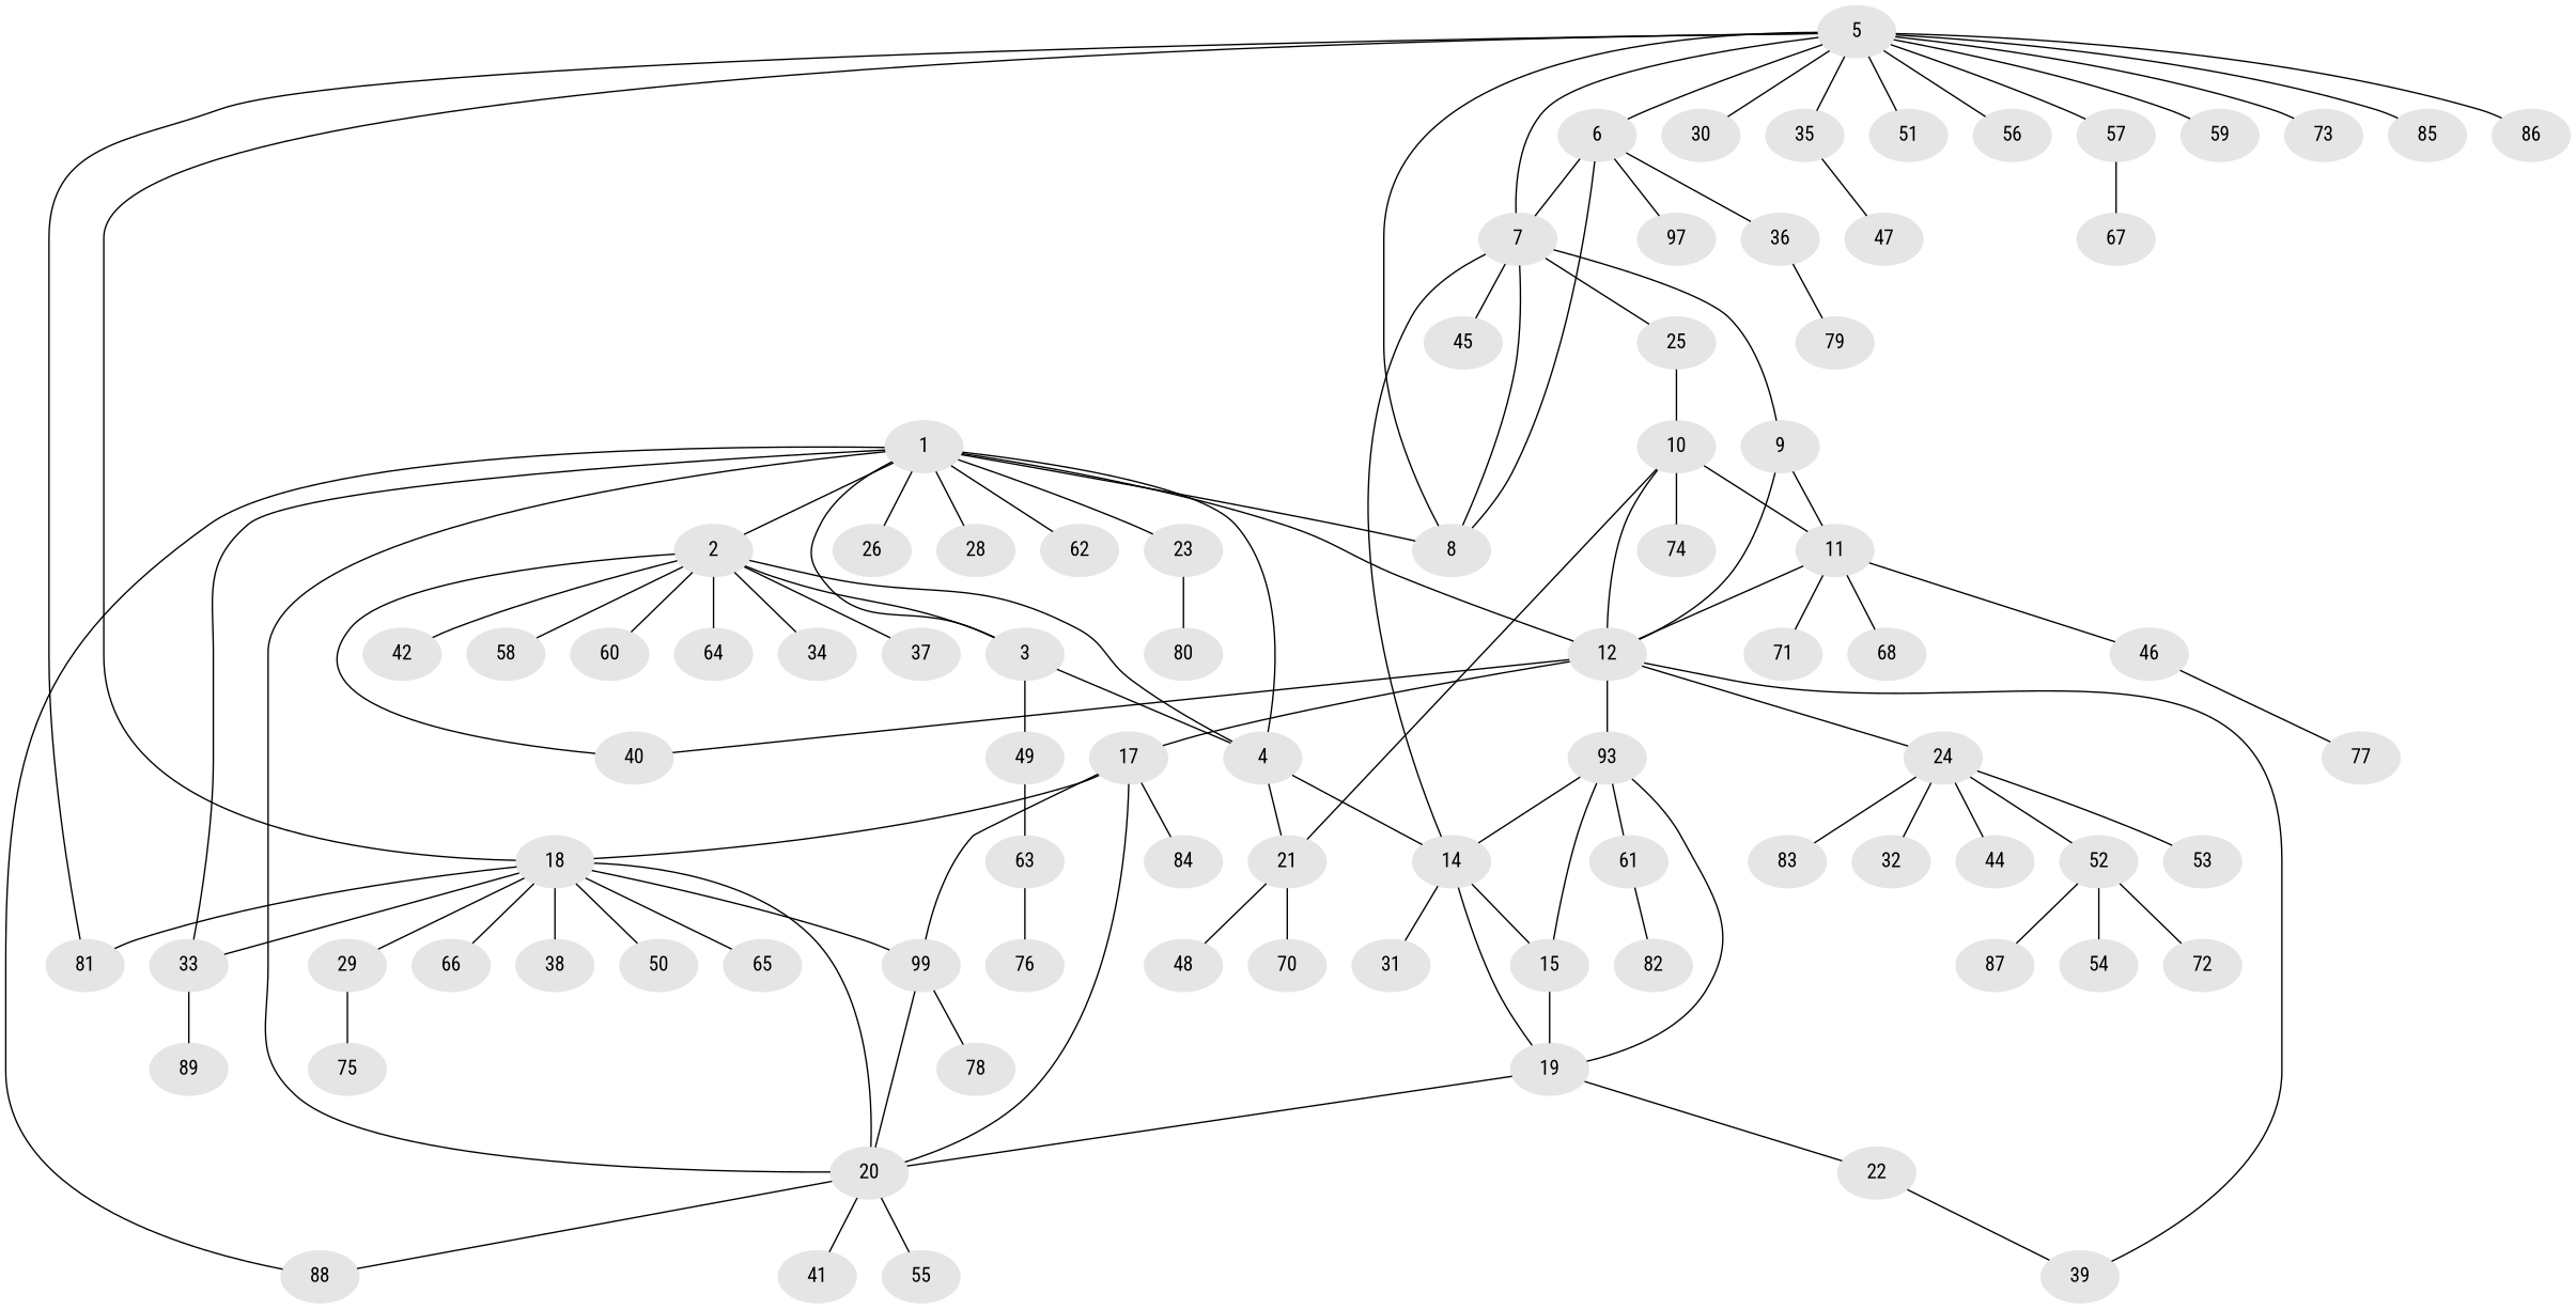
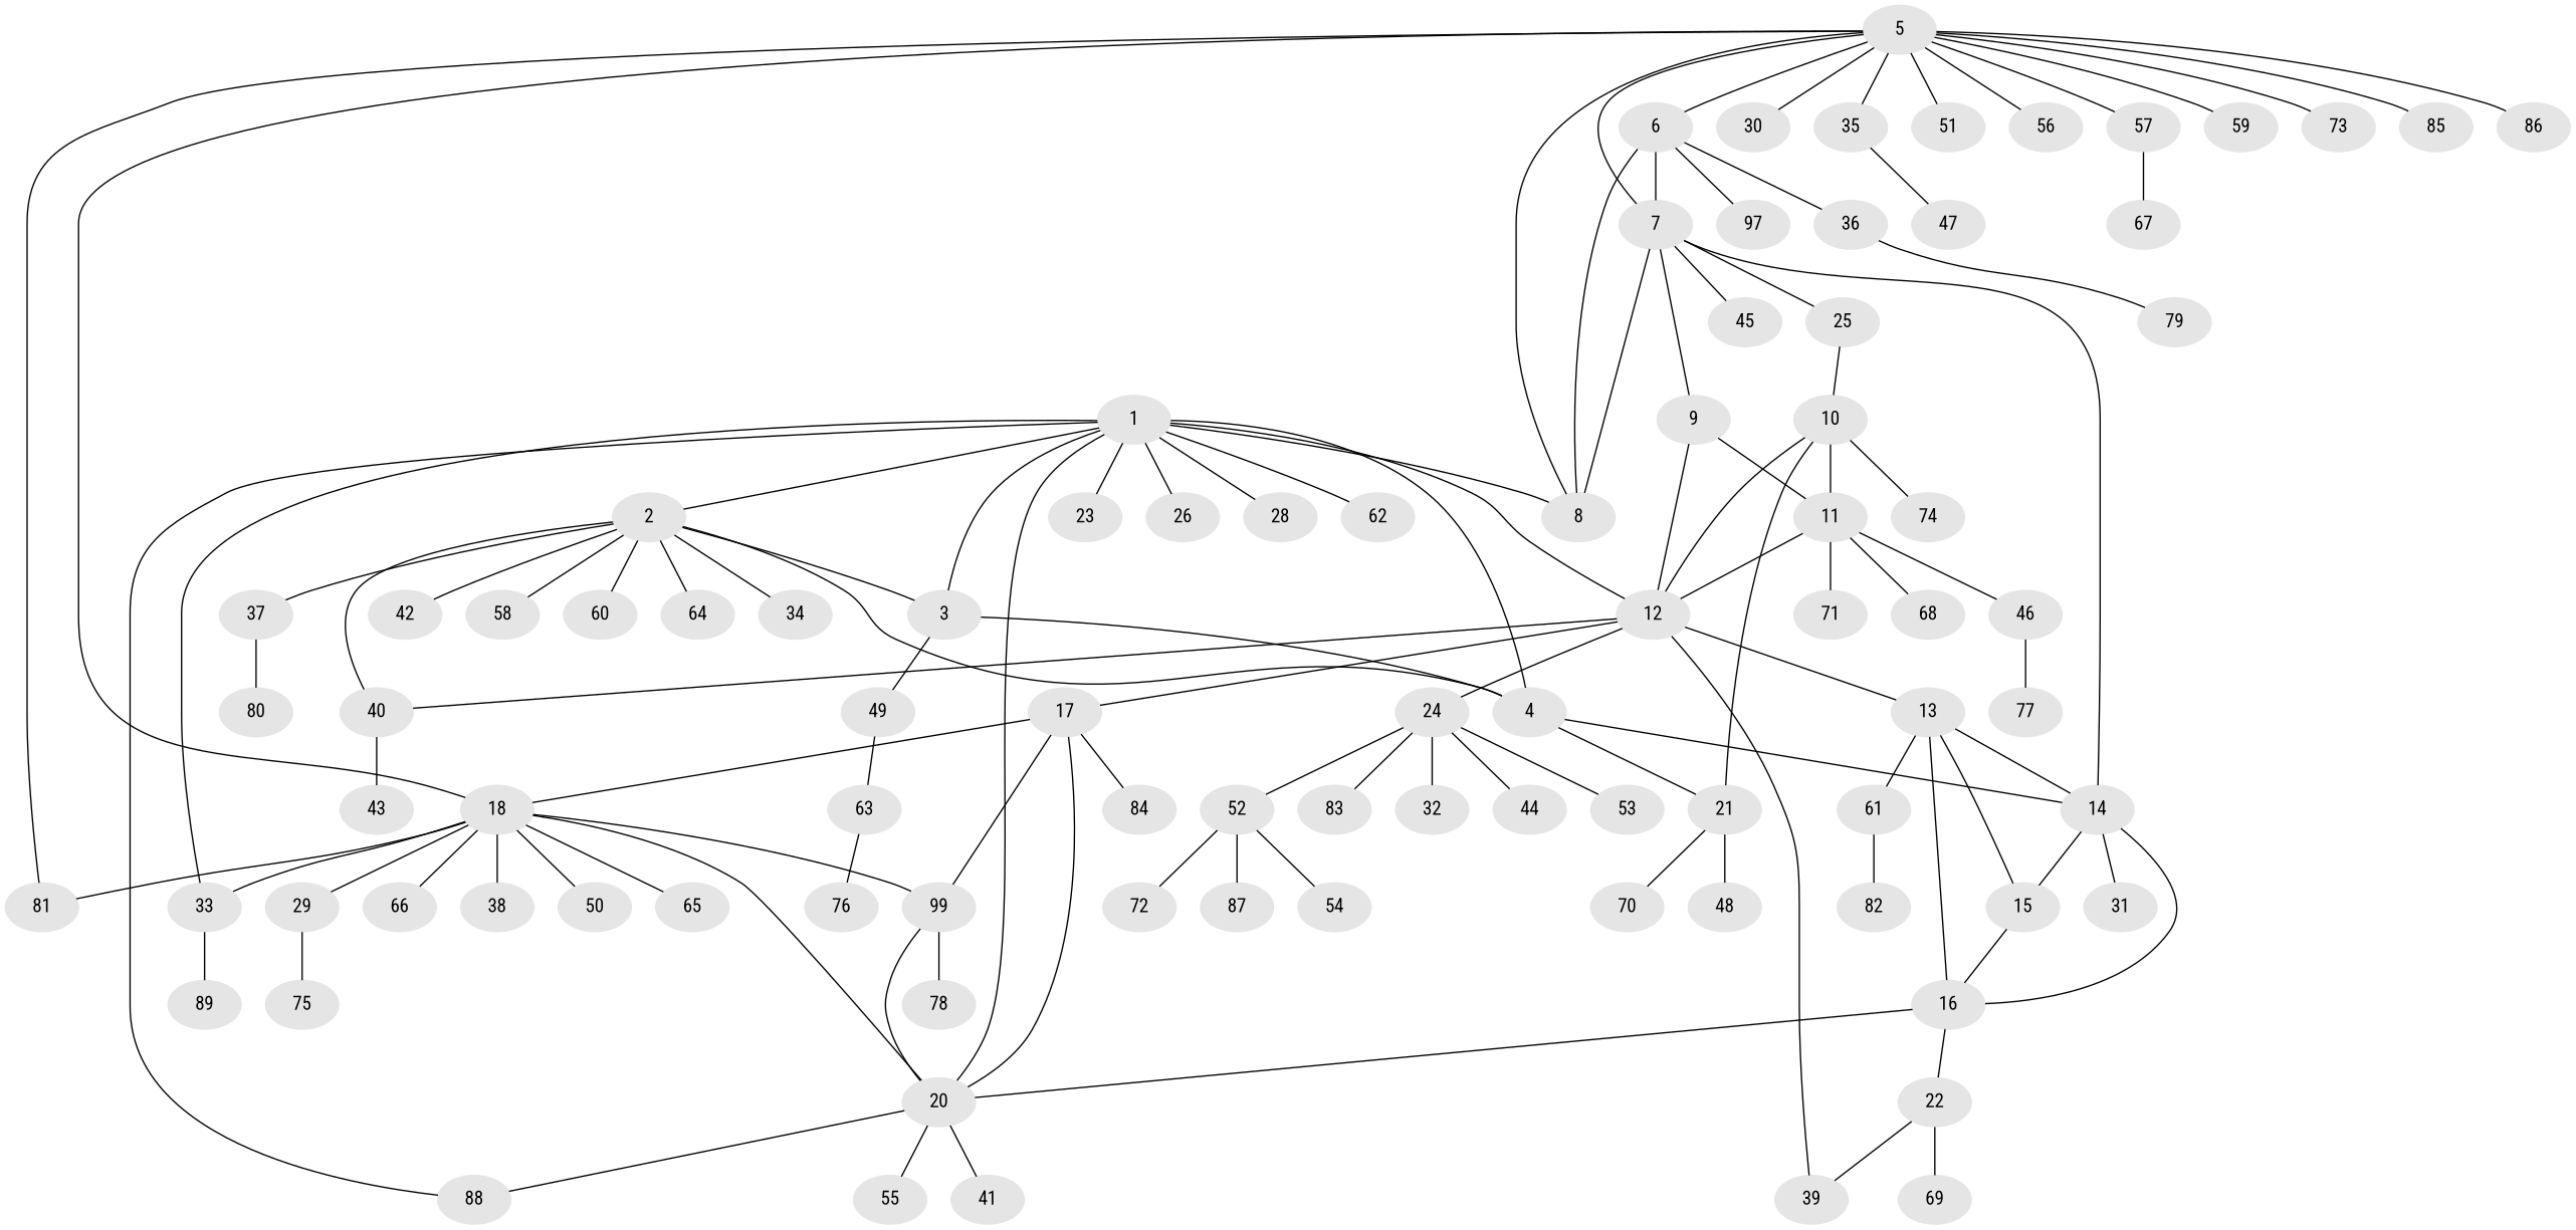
  graph {
    fontname="Roboto Condensed"
    node [color=gray90 fontname="Roboto Condensed" style=filled]
    edge [fontname="Roboto Condensed"]
    1
    2
    3
    4
    8
    12
    20
    23
    26
    28
    33
    62
    88
    34
    37
    40
    42
    58
    60
    64
    49
    14
    21
-   13 [label=93]
+   13
    17
    24
    39
    41
    55
    80
    89
+   43
    63
    15
-   16 [label=19]
+   16
    31
    48
    70
    5
    6
    7
    18
    30
    35
    51
    56
    57
    59
    73
    81
    85
    86
    n53 [label=97]
    36
    9
    25
    45
    n58 [label=99]
    29
    38
    50
    65
    66
    47
    67
    79
    11
    10
    74
    46
    68
    71
    77
    61
    84
    32
    44
    52
    53
    83
    22
    82
+   69
    78
    75
    54
    72
    87
    76
    1 -- 2
    1 -- 3
    1 -- 4
    1 -- 8
    1 -- 12
    1 -- 20
    1 -- 23
    1 -- 26
    1 -- 28
    1 -- 33
    1 -- 62
    1 -- 88
    2 -- 3
    2 -- 4
    2 -- 34
    2 -- 37
    2 -- 40
    2 -- 42
    2 -- 58
    2 -- 60
    2 -- 64
    3 -- 4
    3 -- 49
    4 -- 14
    4 -- 21
    12 -- 40
    12 -- 13
    12 -- 17
    12 -- 24
    12 -- 39
    20 -- 88
    20 -- 41
    20 -- 55
-   23 -- 80
+   37 -- 80
    33 -- 89
+   40 -- 43
    49 -- 63
    14 -- 15
    14 -- 16
    14 -- 31
    21 -- 48
    21 -- 70
    13 -- 14
    13 -- 15
    13 -- 16
    13 -- 61
    17 -- 20
    17 -- 18
    17 -- n58
    17 -- 84
    24 -- 32
    24 -- 44
    24 -- 52
    24 -- 53
    24 -- 83
    63 -- 76
    15 -- 16
    16 -- 20
    16 -- 22
    5 -- 8
    5 -- 6
    5 -- 7
    5 -- 18
    5 -- 30
    5 -- 35
    5 -- 51
    5 -- 56
    5 -- 57
    5 -- 59
    5 -- 73
    5 -- 81
    5 -- 85
    5 -- 86
    6 -- 8
    6 -- 7
    6 -- n53
    6 -- 36
    7 -- 8
    7 -- 14
    7 -- 9
    7 -- 25
    7 -- 45
    18 -- 20
    18 -- 33
    18 -- 81
    18 -- n58
    18 -- 29
    18 -- 38
    18 -- 50
    18 -- 65
    18 -- 66
    35 -- 47
    57 -- 67
    36 -- 79
    9 -- 12
    9 -- 11
    25 -- 10
    n58 -- 20
    n58 -- 78
    29 -- 75
    11 -- 12
    11 -- 46
    11 -- 68
    11 -- 71
    10 -- 12
    10 -- 21
    10 -- 11
    10 -- 74
    46 -- 77
    61 -- 82
    52 -- 54
    52 -- 72
    52 -- 87
    22 -- 39
+   22 -- 69
  }
